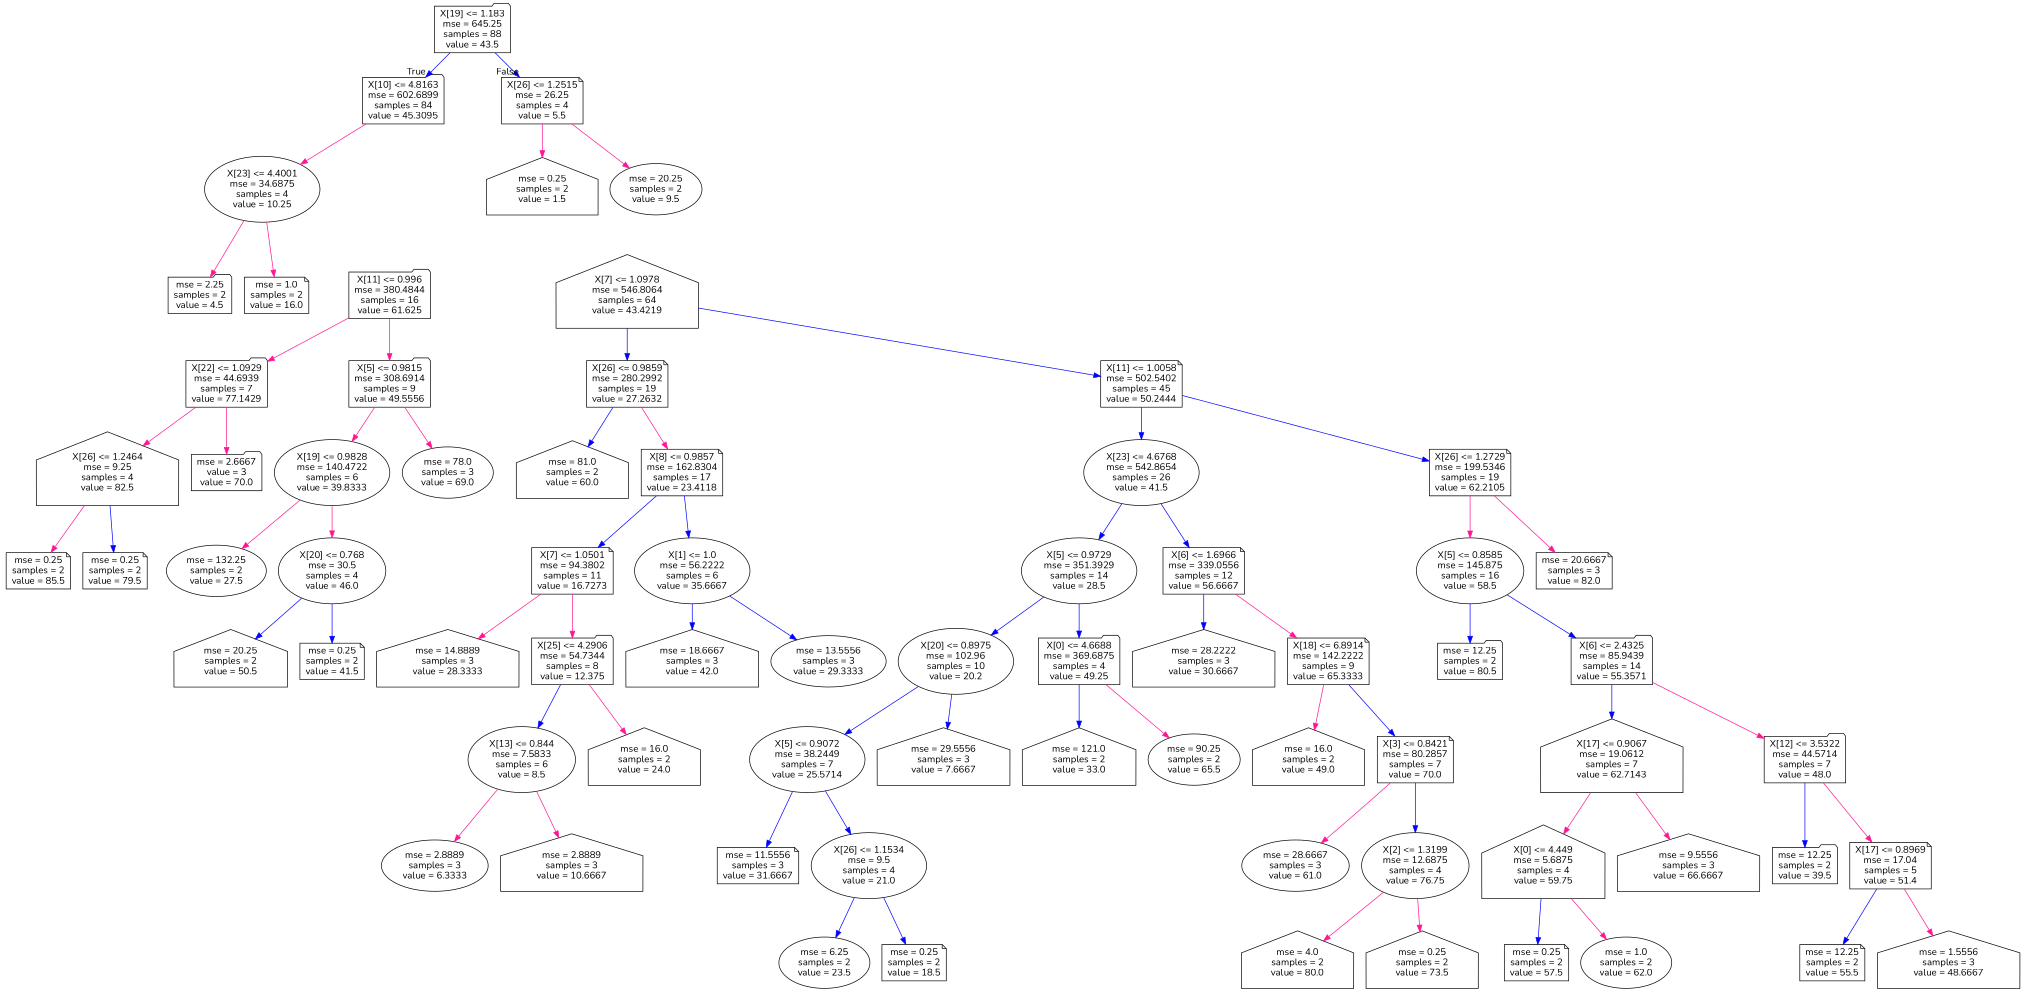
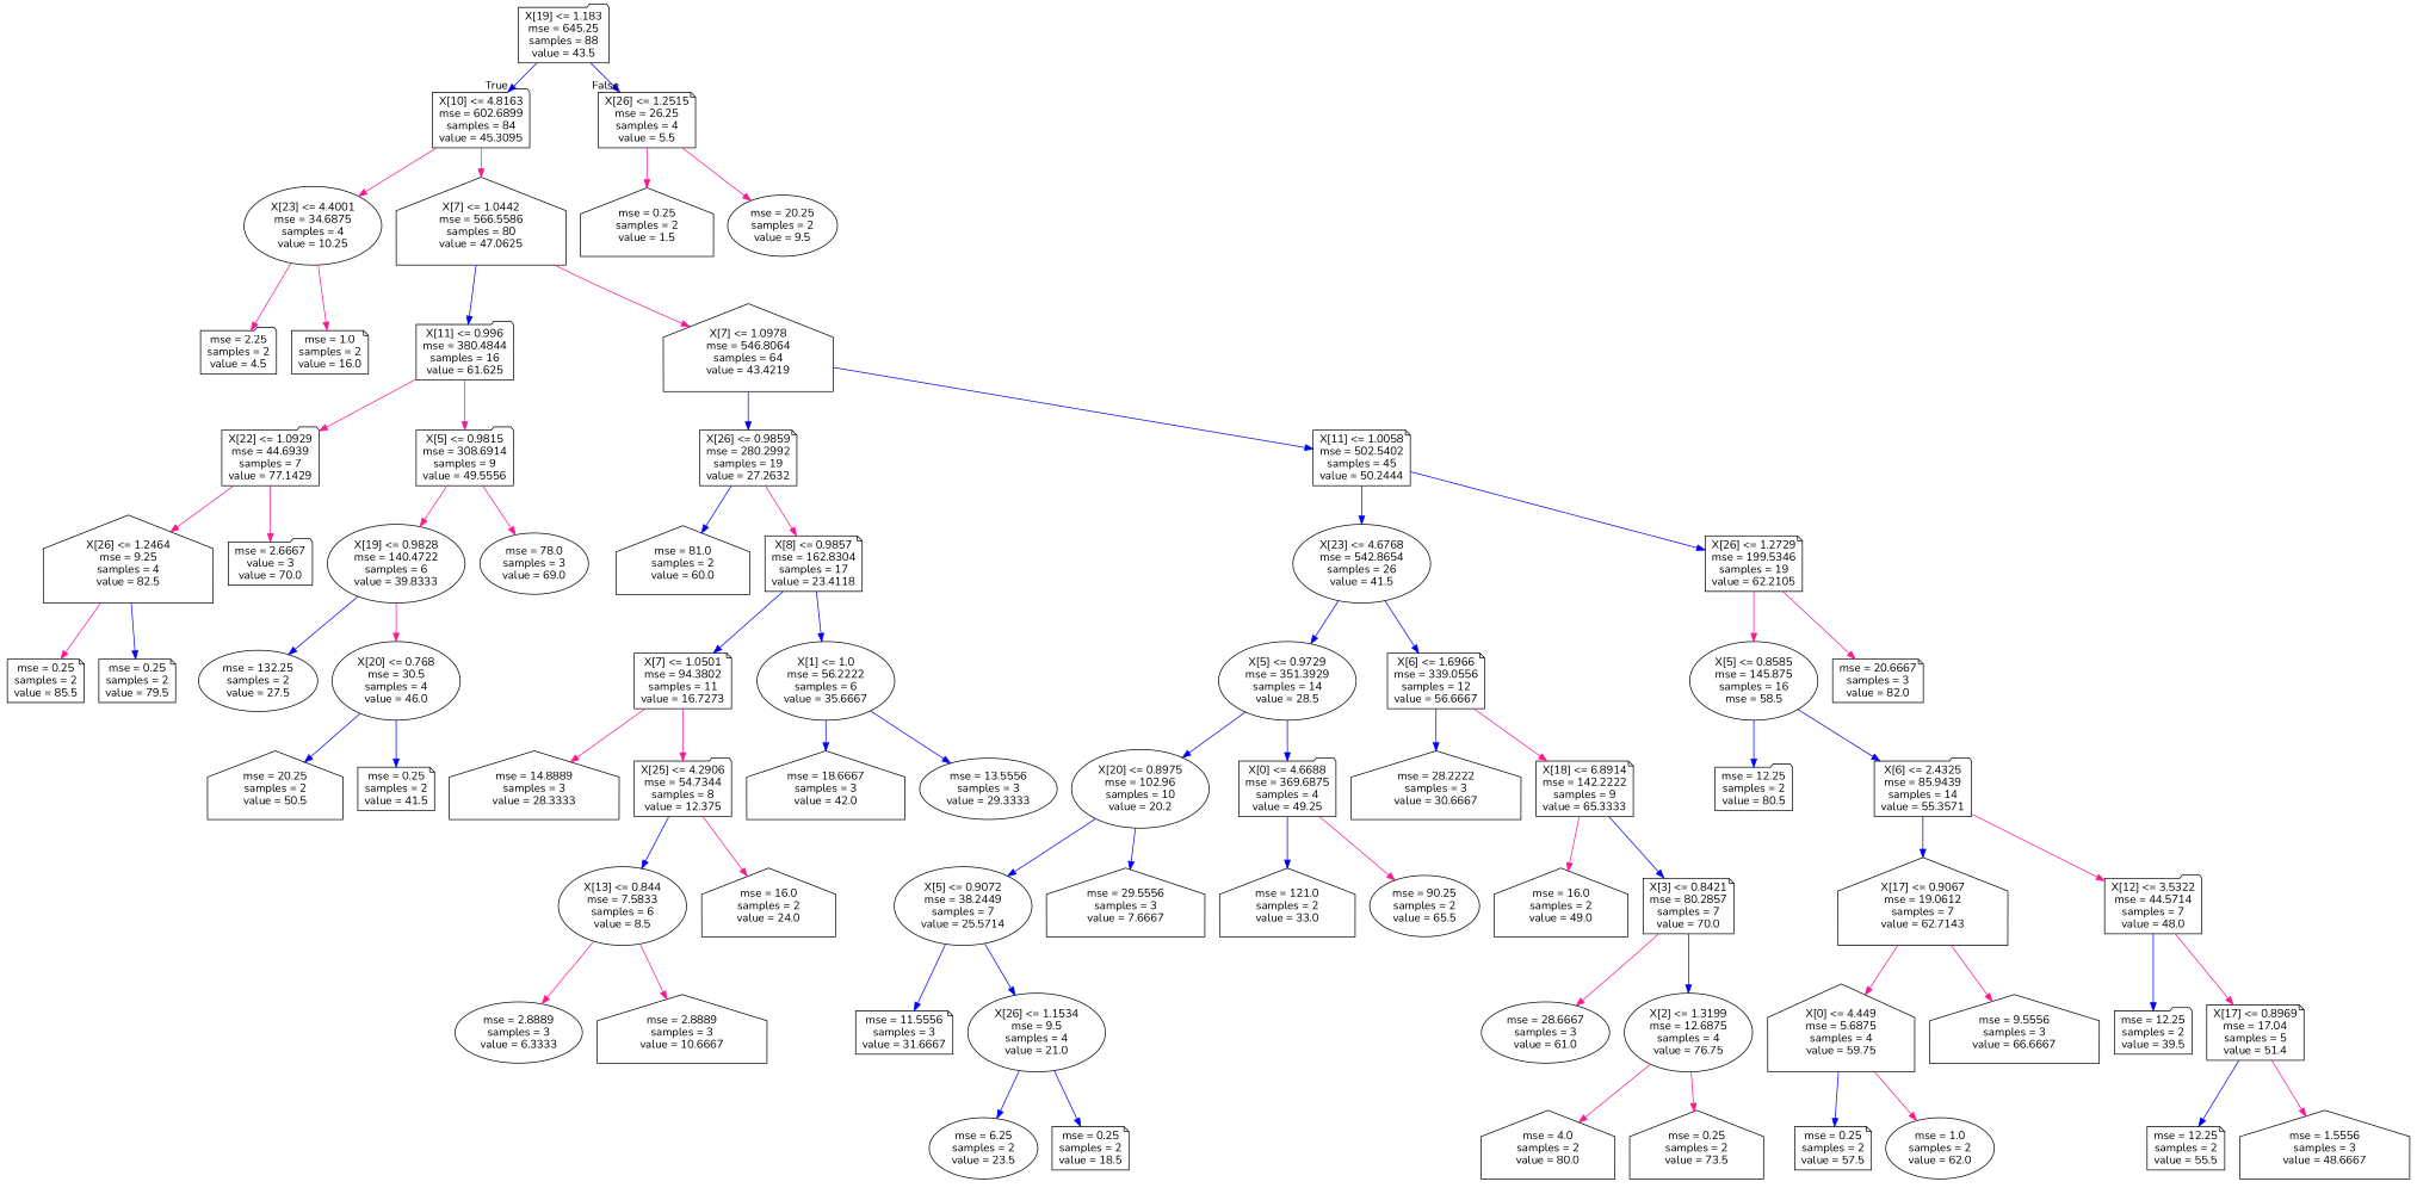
  digraph {
    fontname=Nunito
    node [fontname=Nunito shape=ellipse]
    edge [color=blue fontname=Nunito]
    n1 [label="X[19] <= 1.183\nmse = 645.25\nsamples = 88\nvalue = 43.5" shape=folder]
    n2 [label="X[10] <= 4.8163\nmse = 602.6899\nsamples = 84\nvalue = 45.3095" shape=folder]
    n3 [label="X[26] <= 1.2515\nmse = 26.25\nsamples = 4\nvalue = 5.5" shape=note]
    n4 [label="X[23] <= 4.4001\nmse = 34.6875\nsamples = 4\nvalue = 10.25"]
+   n5 [label="X[7] <= 1.0442\nmse = 566.5586\nsamples = 80\nvalue = 47.0625" shape=house]
    n6 [label="mse = 0.25\nsamples = 2\nvalue = 1.5" shape=house]
    n7 [label="mse = 20.25\nsamples = 2\nvalue = 9.5"]
    n8 [label="mse = 2.25\nsamples = 2\nvalue = 4.5" shape=folder]
    n9 [label="mse = 1.0\nsamples = 2\nvalue = 16.0" shape=note]
    n10 [label="X[11] <= 0.996\nmse = 380.4844\nsamples = 16\nvalue = 61.625" shape=folder]
    n11 [label="X[7] <= 1.0978\nmse = 546.8064\nsamples = 64\nvalue = 43.4219" shape=house]
    n12 [label="X[22] <= 1.0929\nmse = 44.6939\nsamples = 7\nvalue = 77.1429" shape=folder]
    n13 [label="X[5] <= 0.9815\nmse = 308.6914\nsamples = 9\nvalue = 49.5556" shape=folder]
    n14 [label="X[26] <= 0.9859\nmse = 280.2992\nsamples = 19\nvalue = 27.2632" shape=note]
    n15 [label="X[11] <= 1.0058\nmse = 502.5402\nsamples = 45\nvalue = 50.2444" shape=note]
    n16 [label="X[26] <= 1.2464\nmse = 9.25\nsamples = 4\nvalue = 82.5" shape=house]
    n17 [label="mse = 2.6667\nvalue = 3\nvalue = 70.0" shape=folder]
    n18 [label="X[19] <= 0.9828\nmse = 140.4722\nsamples = 6\nvalue = 39.8333"]
    n19 [label="mse = 78.0\nsamples = 3\nvalue = 69.0"]
    n20 [label="mse = 0.25\nsamples = 2\nvalue = 85.5" shape=note]
    n21 [label="mse = 0.25\nsamples = 2\nvalue = 79.5" shape=note]
    n22 [label="mse = 132.25\nsamples = 2\nvalue = 27.5"]
    n23 [label="X[20] <= 0.768\nmse = 30.5\nsamples = 4\nvalue = 46.0"]
    n24 [label="mse = 20.25\nsamples = 2\nvalue = 50.5" shape=house]
    n25 [label="mse = 0.25\nsamples = 2\nvalue = 41.5" shape=note]
    n26 [label="mse = 81.0\nsamples = 2\nvalue = 60.0" shape=house]
    n27 [label="X[8] <= 0.9857\nmse = 162.8304\nsamples = 17\nvalue = 23.4118" shape=note]
    n28 [label="X[23] <= 4.6768\nmse = 542.8654\nsamples = 26\nvalue = 41.5"]
    n29 [label="X[26] <= 1.2729\nmse = 199.5346\nsamples = 19\nvalue = 62.2105" shape=note]
    n30 [label="X[7] <= 1.0501\nmse = 94.3802\nsamples = 11\nvalue = 16.7273" shape=note]
    n31 [label="X[1] <= 1.0\nmse = 56.2222\nsamples = 6\nvalue = 35.6667"]
    n32 [label="mse = 14.8889\nsamples = 3\nvalue = 28.3333" shape=house]
    n33 [label="X[25] <= 4.2906\nmse = 54.7344\nsamples = 8\nvalue = 12.375" shape=folder]
    n34 [label="mse = 18.6667\nsamples = 3\nvalue = 42.0" shape=house]
    n35 [label="mse = 13.5556\nsamples = 3\nvalue = 29.3333"]
    n36 [label="X[13] <= 0.844\nmse = 7.5833\nsamples = 6\nvalue = 8.5"]
    n37 [label="mse = 16.0\nsamples = 2\nvalue = 24.0" shape=house]
    n38 [label="mse = 2.8889\nsamples = 3\nvalue = 6.3333"]
    n39 [label="mse = 2.8889\nsamples = 3\nvalue = 10.6667" shape=house]
    n40 [label="X[5] <= 0.9729\nmse = 351.3929\nsamples = 14\nvalue = 28.5"]
    n41 [label="X[6] <= 1.6966\nmse = 339.0556\nsamples = 12\nvalue = 56.6667" shape=note]
-   n42 [label="X[5] <= 0.8585\nmse = 145.875\nsamples = 16\nvalue = 58.5"]
+   n42 [label="X[5] <= 0.8585\nmse = 145.875\nsamples = 16\nmse = 58.5"]
    n43 [label="mse = 20.6667\nsamples = 3\nvalue = 82.0" shape=note]
    n44 [label="X[20] <= 0.8975\nmse = 102.96\nsamples = 10\nvalue = 20.2"]
    n45 [label="X[0] <= 4.6688\nmse = 369.6875\nsamples = 4\nvalue = 49.25" shape=folder]
    n46 [label="mse = 28.2222\nsamples = 3\nvalue = 30.6667" shape=house]
    n47 [label="X[18] <= 6.8914\nmse = 142.2222\nsamples = 9\nvalue = 65.3333" shape=note]
    n48 [label="X[5] <= 0.9072\nmse = 38.2449\nsamples = 7\nvalue = 25.5714"]
    n49 [label="mse = 29.5556\nsamples = 3\nvalue = 7.6667" shape=house]
    n50 [label="mse = 121.0\nsamples = 2\nvalue = 33.0" shape=house]
    n51 [label="mse = 90.25\nsamples = 2\nvalue = 65.5"]
    n52 [label="mse = 11.5556\nsamples = 3\nvalue = 31.6667" shape=note]
    n53 [label="X[26] <= 1.1534\nmse = 9.5\nsamples = 4\nvalue = 21.0"]
    n54 [label="mse = 6.25\nsamples = 2\nvalue = 23.5"]
    n55 [label="mse = 0.25\nsamples = 2\nvalue = 18.5" shape=note]
    n56 [label="mse = 16.0\nsamples = 2\nvalue = 49.0" shape=house]
    n57 [label="X[3] <= 0.8421\nmse = 80.2857\nsamples = 7\nvalue = 70.0" shape=note]
    n58 [label="mse = 28.6667\nsamples = 3\nvalue = 61.0"]
    n59 [label="X[2] <= 1.3199\nmse = 12.6875\nsamples = 4\nvalue = 76.75"]
    n60 [label="mse = 4.0\nsamples = 2\nvalue = 80.0" shape=house]
    n61 [label="mse = 0.25\nsamples = 2\nvalue = 73.5" shape=house]
    n62 [label="mse = 12.25\nsamples = 2\nvalue = 80.5" shape=folder]
    n63 [label="X[6] <= 2.4325\nmse = 85.9439\nsamples = 14\nvalue = 55.3571" shape=folder]
    n64 [label="X[17] <= 0.9067\nmse = 19.0612\nsamples = 7\nvalue = 62.7143" shape=house]
    n65 [label="X[12] <= 3.5322\nmse = 44.5714\nsamples = 7\nvalue = 48.0" shape=folder]
    n66 [label="X[0] <= 4.449\nmse = 5.6875\nsamples = 4\nvalue = 59.75" shape=house]
    n67 [label="mse = 9.5556\nsamples = 3\nvalue = 66.6667" shape=house]
    n68 [label="mse = 12.25\nsamples = 2\nvalue = 39.5" shape=folder]
    n69 [label="X[17] <= 0.8969\nmse = 17.04\nsamples = 5\nvalue = 51.4" shape=note]
    n70 [label="mse = 0.25\nsamples = 2\nvalue = 57.5" shape=note]
    n71 [label="mse = 1.0\nsamples = 2\nvalue = 62.0"]
    n72 [label="mse = 12.25\nsamples = 2\nvalue = 55.5" shape=note]
    n73 [label="mse = 1.5556\nsamples = 3\nvalue = 48.6667" shape=house]
    n1 -> n2 [headlabel=True labelangle=45 labeldistance=2.5]
    n1 -> n3 [headlabel=False labelangle=-45 labeldistance=2.5]
    n2 -> n4 [color=deeppink]
+   n2 -> n5 [color=deeppink]
    n3 -> n6 [color=deeppink]
    n3 -> n7 [color=deeppink]
    n4 -> n8 [color=deeppink]
    n4 -> n9 [color=deeppink]
+   n5 -> n10
+   n5 -> n11 [color=deeppink]
    n10 -> n12 [color=deeppink]
    n10 -> n13 [color=deeppink]
    n11 -> n14
    n11 -> n15
    n12 -> n16 [color=deeppink]
    n12 -> n17 [color=deeppink]
    n13 -> n18 [color=deeppink]
    n13 -> n19 [color=deeppink]
    n14 -> n26
    n14 -> n27 [color=deeppink]
    n15 -> n28
    n15 -> n29
    n16 -> n20 [color=deeppink]
    n16 -> n21
-   n18 -> n22 [color=deeppink]
+   n18 -> n22
    n18 -> n23 [color=deeppink]
    n23 -> n24
    n23 -> n25
    n27 -> n30
    n27 -> n31
    n28 -> n40
    n28 -> n41
    n29 -> n42 [color=deeppink]
    n29 -> n43 [color=deeppink]
    n30 -> n32 [color=deeppink]
    n30 -> n33 [color=deeppink]
    n31 -> n34
    n31 -> n35
    n33 -> n36
    n33 -> n37 [color=deeppink]
    n36 -> n38 [color=deeppink]
    n36 -> n39 [color=deeppink]
    n40 -> n44
    n40 -> n45
    n41 -> n46
    n41 -> n47 [color=deeppink]
    n42 -> n62
    n42 -> n63
    n44 -> n48
    n44 -> n49
    n45 -> n50
    n45 -> n51 [color=deeppink]
    n47 -> n56 [color=deeppink]
    n47 -> n57
    n48 -> n52
    n48 -> n53
    n53 -> n54
    n53 -> n55
    n57 -> n58 [color=deeppink]
    n57 -> n59
    n59 -> n60 [color=deeppink]
    n59 -> n61 [color=deeppink]
    n63 -> n64
    n63 -> n65 [color=deeppink]
    n64 -> n66 [color=deeppink]
    n64 -> n67 [color=deeppink]
    n65 -> n68
    n65 -> n69 [color=deeppink]
    n66 -> n70
    n66 -> n71 [color=deeppink]
    n69 -> n72
    n69 -> n73 [color=deeppink]
  }
